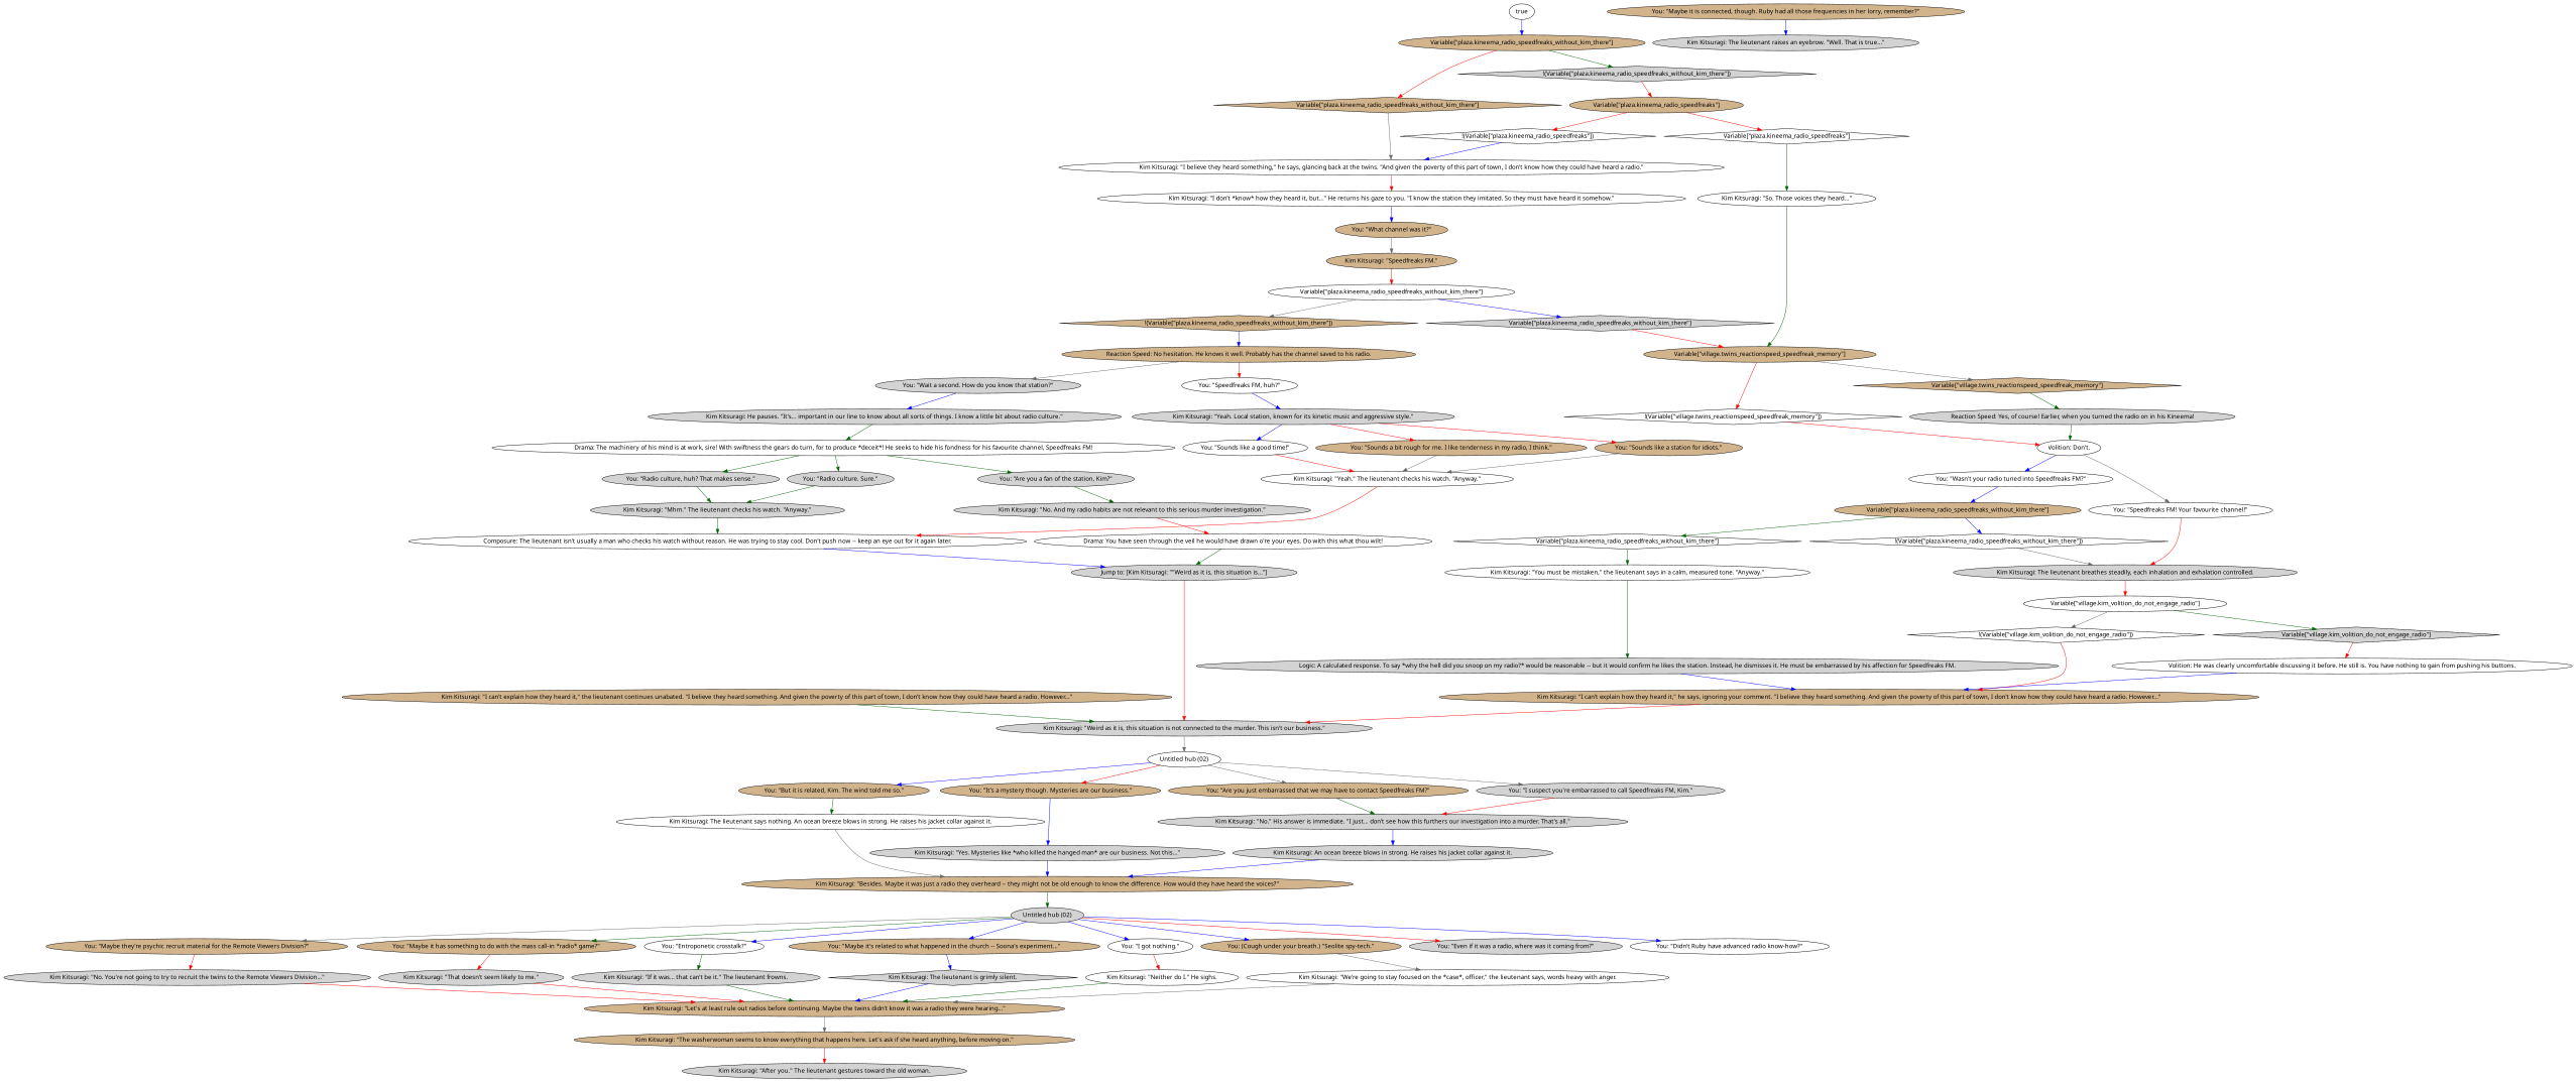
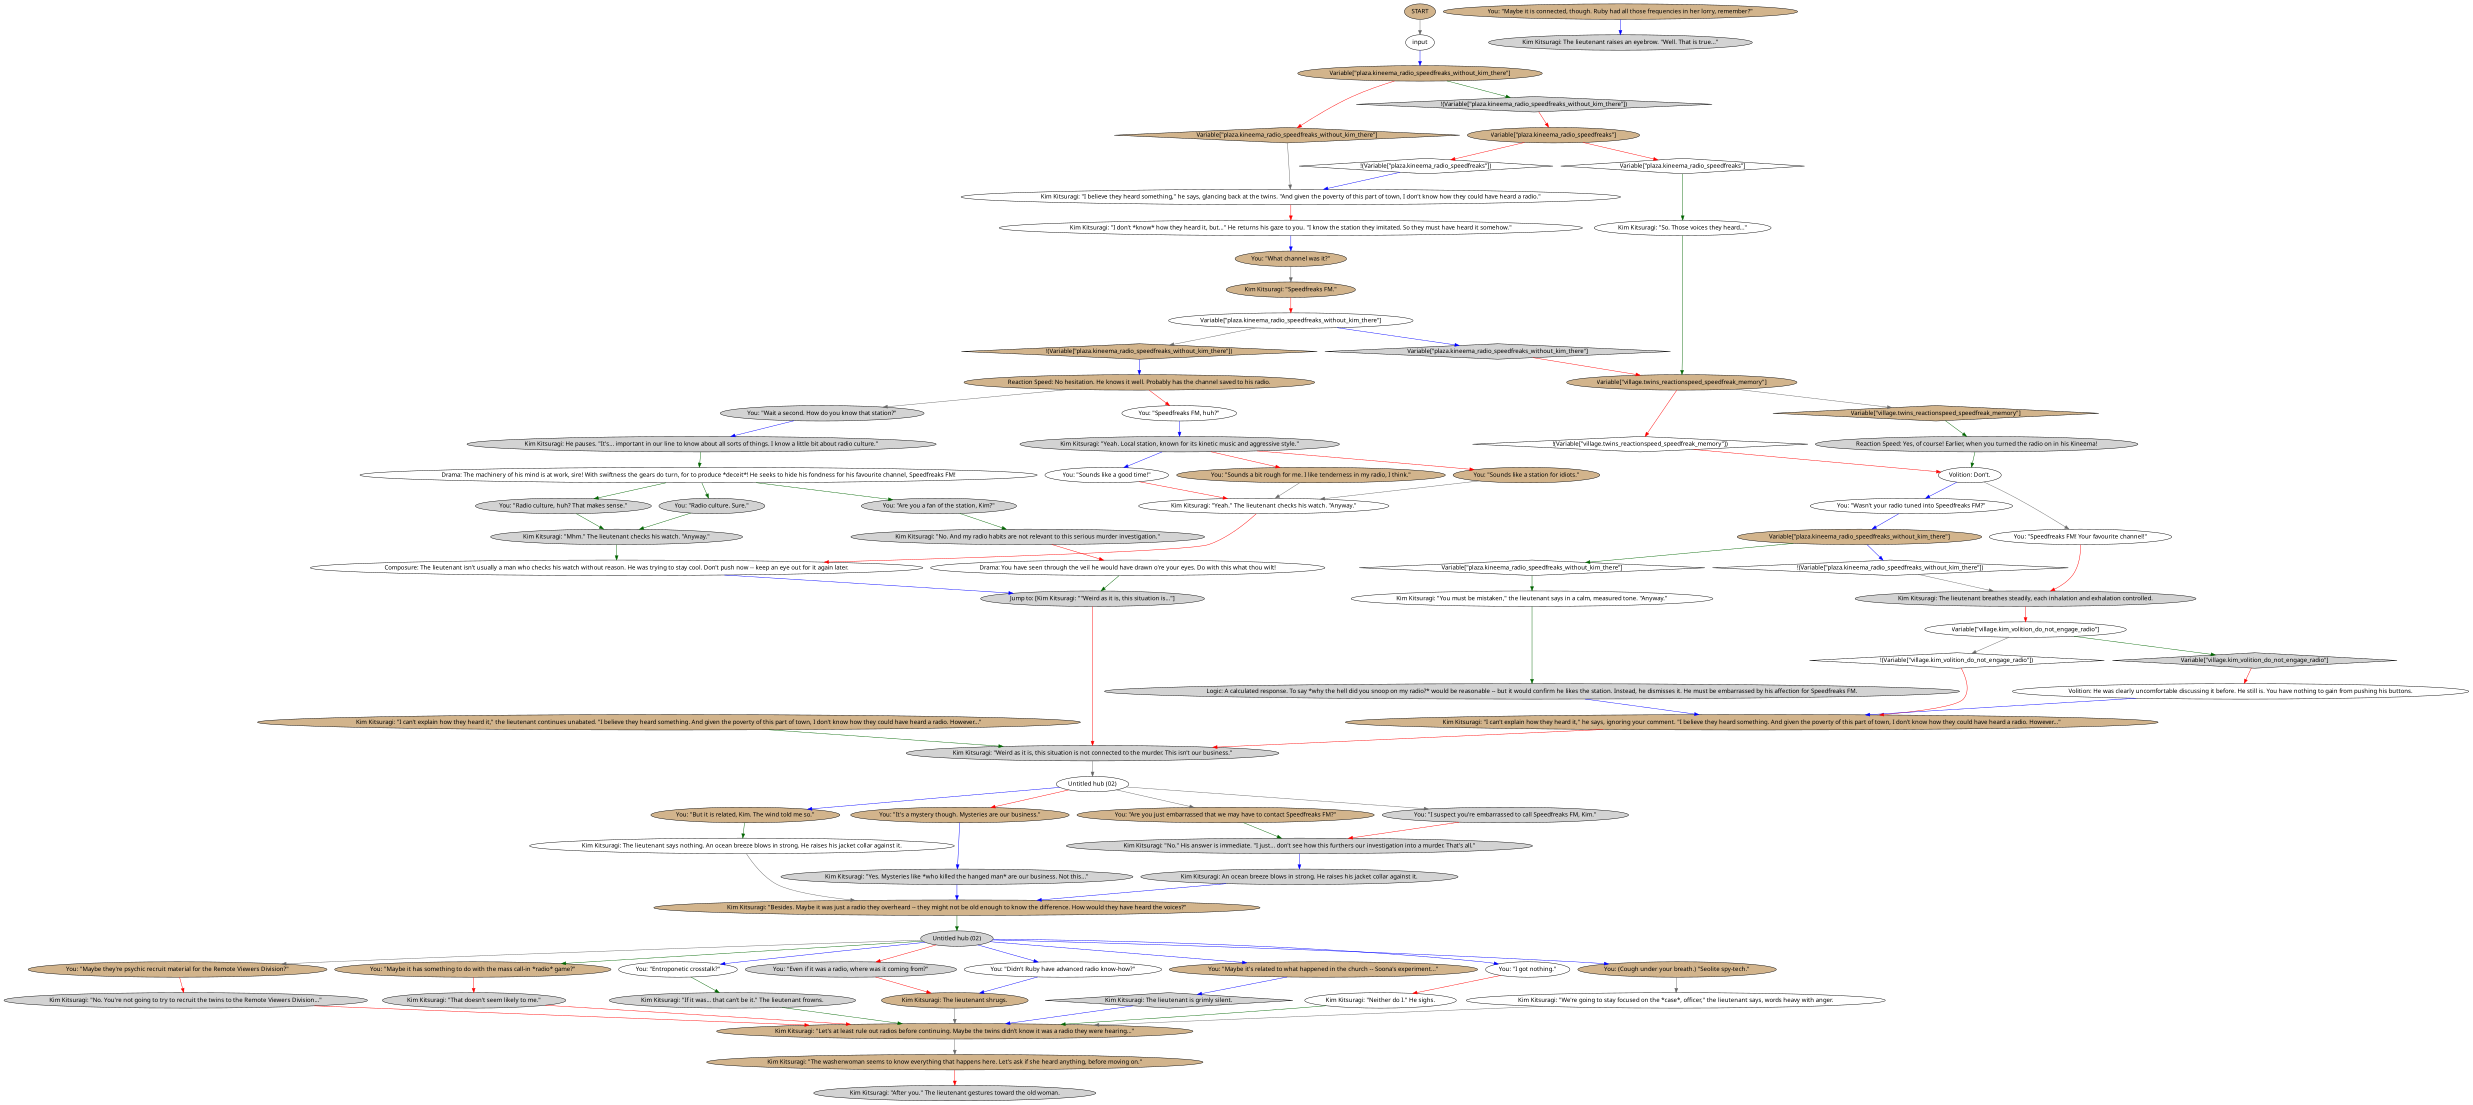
  digraph {
    fontname="Noto Sans"
    node [fillcolor=white fontname="Noto Sans" style=filled]
    edge [color=red fontname="Noto Sans"]
-   n2 [label=true]
+   n1 [fillcolor=tan label=START]
+   n2 [label=input]
    n3 [fillcolor=tan label="Variable[\"plaza.kineema_radio_speedfreaks_without_kim_there\"]"]
    n4 [fillcolor=tan label="Variable[\"plaza.kineema_radio_speedfreaks_without_kim_there\"]" shape=diamond]
    n5 [fillcolor=lightgrey label="!(Variable[\"plaza.kineema_radio_speedfreaks_without_kim_there\"])" shape=diamond]
    n6 [label="Kim Kitsuragi: \"So. Those voices they heard...\""]
    n7 [fillcolor=tan label="Variable[\"village.twins_reactionspeed_speedfreak_memory\"]"]
    n8 [fillcolor=tan label="Variable[\"village.twins_reactionspeed_speedfreak_memory\"]" shape=diamond]
    n9 [label="!(Variable[\"village.twins_reactionspeed_speedfreak_memory\"])" shape=diamond]
    n10 [fillcolor=lightgrey label="Reaction Speed: Yes, of course! Earlier, when you turned the radio on in his Kineema!"]
    n11 [label="Volition: Don't."]
    n12 [label="You: \"Speedfreaks FM! Your favourite channel!\""]
    n13 [label="You: \"Wasn't your radio tuned into Speedfreaks FM?\""]
    n14 [fillcolor=tan label="You: \"Maybe they're psychic recruit material for the Remote Viewers Division?\""]
    n15 [fillcolor=lightgrey label="Kim Kitsuragi: \"No. You're not going to try to recruit the twins to the Remote Viewers Division...\""]
    n16 [fillcolor=tan label="Kim Kitsuragi: \"Let's at least rule out radios before continuing. Maybe the twins didn't know it was a radio they were hearing...\""]
    n17 [fillcolor=tan label="You: \"Maybe it has something to do with the mass call-in *radio* game?\""]
    n18 [fillcolor=lightgrey label="Kim Kitsuragi: \"That doesn't seem likely to me.\""]
    n19 [fillcolor=tan label="Kim Kitsuragi: \"The washerwoman seems to know everything that happens here. Let's ask if she heard anything, before moving on.\""]
    n20 [label="Drama: The machinery of his mind is at work, sire! With swiftness the gears do turn, for to produce *deceit*! He seeks to hide his fondness for his favourite channel, Speedfreaks FM!"]
    n21 [fillcolor=lightgrey label="You: \"Radio culture, huh? That makes sense.\""]
    n22 [fillcolor=lightgrey label="You: \"Radio culture. Sure.\""]
    n23 [fillcolor=lightgrey label="You: \"Are you a fan of the station, Kim?\""]
    n24 [fillcolor=lightgrey label="Kim Kitsuragi: \"Mhm.\" The lieutenant checks his watch. \"Anyway.\""]
    n25 [fillcolor=lightgrey label="Kim Kitsuragi: \"No. And my radio habits are not relevant to this serious murder investigation.\""]
    n26 [fillcolor=tan label="You: \"Maybe it is connected, though. Ruby had all those frequencies in her lorry, remember?\""]
    n27 [fillcolor=lightgrey label="Kim Kitsuragi: The lieutenant raises an eyebrow. \"Well. That is true...\""]
    n28 [fillcolor=lightgrey label="Kim Kitsuragi: \"After you.\" The lieutenant gestures toward the old woman."]
    n29 [fillcolor=tan label="Variable[\"plaza.kineema_radio_speedfreaks_without_kim_there\"]"]
    n30 [label="Variable[\"plaza.kineema_radio_speedfreaks_without_kim_there\"]" shape=diamond]
    n31 [label="!(Variable[\"plaza.kineema_radio_speedfreaks_without_kim_there\"])" shape=diamond]
    n32 [label="Kim Kitsuragi: \"You must be mistaken,\" the lieutenant says in a calm, measured tone. \"Anyway.\""]
    n33 [fillcolor=lightgrey label="Kim Kitsuragi: The lieutenant breathes steadily, each inhalation and exhalation controlled."]
    n34 [fillcolor=lightgrey label="Logic: A calculated response. To say *why the hell did you snoop on my radio?* would be reasonable -- but it would confirm he likes the station. Instead, he dismisses it. He must be embarrassed by his affection for Speedfreaks FM."]
    n35 [label="Variable[\"village.kim_volition_do_not_engage_radio\"]"]
    n36 [label="Kim Kitsuragi: The lieutenant says nothing. An ocean breeze blows in strong. He raises his jacket collar against it."]
    n37 [fillcolor=tan label="Kim Kitsuragi: \"Besides. Maybe it was just a radio they overheard -- they might not be old enough to know the difference. How would they have heard the voices?\""]
    n38 [fillcolor=lightgrey label="Untitled hub (02)"]
    n39 [fillcolor=lightgrey label="Variable[\"village.kim_volition_do_not_engage_radio\"]" shape=diamond]
    n40 [label="!(Variable[\"village.kim_volition_do_not_engage_radio\"])" shape=diamond]
    n41 [fillcolor=tan label="Kim Kitsuragi: \"I can't explain how they heard it,\" the lieutenant continues unabated. \"I believe they heard something. And given the poverty of this part of town, I don't know how they could have heard a radio. However...\""]
    n42 [fillcolor=lightgrey label="Kim Kitsuragi: \"Weird as it is, this situation is not connected to the murder. This isn't our business.\""]
    n43 [label="Untitled hub (02)"]
    n44 [fillcolor=lightgrey label="Kim Kitsuragi: \"If it was... that can't be it.\" The lieutenant frowns."]
    n45 [fillcolor=lightgrey label="You: \"Even if it was a radio, where was it coming from?\""]
+   n46 [fillcolor=tan label="Kim Kitsuragi: The lieutenant shrugs."]
    n47 [fillcolor=tan label="You: \"Sounds a bit rough for me. I like tenderness in my radio, I think.\""]
    n48 [label="Kim Kitsuragi: \"Yeah.\" The lieutenant checks his watch. \"Anyway.\""]
    n49 [label="Composure: The lieutenant isn't usually a man who checks his watch without reason. He was trying to stay cool. Don't push now -- keep an eye out for it again later."]
    n50 [label="Drama: You have seen through the veil he would have drawn o're your eyes. Do with this what thou wilt!"]
    n51 [fillcolor=lightgrey label="Jump to: [Kim Kitsuragi: \"\"Weird as it is, this situation is...\"]"]
    n52 [label="Kim Kitsuragi: \"I believe they heard something,\" he says, glancing back at the twins. \"And given the poverty of this part of town, I don't know how they could have heard a radio.\""]
    n53 [fillcolor=tan label="Variable[\"plaza.kineema_radio_speedfreaks\"]"]
    n54 [label="Kim Kitsuragi: \"I don't *know* how they heard it, but...\" He returns his gaze to you. \"I know the station they imitated. So they must have heard it somehow.\""]
    n55 [label="Variable[\"plaza.kineema_radio_speedfreaks\"]" shape=diamond]
    n56 [label="!(Variable[\"plaza.kineema_radio_speedfreaks\"])" shape=diamond]
    n57 [fillcolor=tan label="You: \"Maybe it's related to what happened in the church -- Soona's experiment...\""]
    n58 [fillcolor=lightgrey label="Kim Kitsuragi: The lieutenant is grimly silent." shape=diamond]
    n59 [fillcolor=tan label="Kim Kitsuragi: \"Speedfreaks FM.\""]
    n60 [label="Variable[\"plaza.kineema_radio_speedfreaks_without_kim_there\"]"]
    n61 [fillcolor=lightgrey label="Variable[\"plaza.kineema_radio_speedfreaks_without_kim_there\"]" shape=diamond]
    n62 [fillcolor=tan label="!(Variable[\"plaza.kineema_radio_speedfreaks_without_kim_there\"])" shape=diamond]
    n63 [fillcolor=tan label="You: \"Sounds like a station for idiots.\""]
    n64 [fillcolor=tan label="Kim Kitsuragi: \"I can't explain how they heard it,\" he says, ignoring your comment. \"I believe they heard something. And given the poverty of this part of town, I don't know how they could have heard a radio. However...\""]
    n65 [label="You: \"Entroponetic crosstalk?\""]
    n66 [label="You: \"I got nothing.\""]
    n67 [label="Kim Kitsuragi: \"Neither do I.\" He sighs."]
    n68 [fillcolor=lightgrey label="You: \"Wait a second. How do you know that station?\""]
    n69 [fillcolor=lightgrey label="Kim Kitsuragi: He pauses. \"It's... important in our line to know about all sorts of things. I know a little bit about radio culture.\""]
    n70 [fillcolor=tan label="You: \"It's a mystery though. Mysteries are our business.\""]
    n71 [fillcolor=lightgrey label="Kim Kitsuragi: \"Yes. Mysteries like *who killed the hanged man* are our business. Not this...\""]
    n72 [fillcolor=lightgrey label="Kim Kitsuragi: \"No.\" His answer is immediate. \"I just... don't see how this furthers our investigation into a murder. That's all.\""]
    n73 [fillcolor=lightgrey label="Kim Kitsuragi: An ocean breeze blows in strong. He raises his jacket collar against it."]
    n74 [fillcolor=tan label="Reaction Speed: No hesitation. He knows it well. Probably has the channel saved to his radio."]
    n75 [label="You: \"Speedfreaks FM, huh?\""]
    n76 [fillcolor=lightgrey label="Kim Kitsuragi: \"Yeah. Local station, known for its kinetic music and aggressive style.\""]
    n77 [label="Kim Kitsuragi: \"We're going to stay focused on the *case*, officer,\" the lieutenant says, words heavy with anger."]
    n78 [label="You: \"Sounds like a good time!\""]
    n79 [fillcolor=tan label="You: \"Are you just embarrassed that we may have to contact Speedfreaks FM?\""]
    n80 [fillcolor=tan label="You: \"What channel was it?\""]
    n81 [label="Volition: He was clearly uncomfortable discussing it before. He still is. You have nothing to gain from pushing his buttons."]
    n82 [fillcolor=lightgrey label="You: \"I suspect you're embarrassed to call Speedfreaks FM, Kim.\""]
    n83 [fillcolor=tan label="You: (Cough under your breath.) \"Seolite spy-tech.\""]
    n84 [fillcolor=tan label="You: \"But it is related, Kim. The wind told me so.\""]
    n85 [label="You: \"Didn't Ruby have advanced radio know-how?\""]
+   n1 -> n2 [color=gray40]
    n2 -> n3 [color=blue]
    n3 -> n4
    n3 -> n5 [color=darkgreen]
    n4 -> n52 [color=gray40]
    n5 -> n53
    n6 -> n7 [color=darkgreen]
    n7 -> n8 [color=gray40]
    n7 -> n9
    n8 -> n10 [color=darkgreen]
    n9 -> n11
    n10 -> n11 [color=darkgreen]
    n11 -> n12 [color=gray40]
    n11 -> n13 [color=blue]
    n12 -> n33
    n13 -> n29 [color=blue]
    n14 -> n15
    n15 -> n16
    n16 -> n19 [color=gray40]
    n17 -> n18
    n18 -> n16
    n19 -> n28
    n20 -> n21 [color=darkgreen]
    n20 -> n22 [color=darkgreen]
    n20 -> n23 [color=darkgreen]
    n21 -> n24 [color=darkgreen]
    n22 -> n24 [color=darkgreen]
    n23 -> n25 [color=darkgreen]
    n24 -> n49 [color=darkgreen]
    n25 -> n50
    n26 -> n27 [color=blue]
    n29 -> n30 [color=darkgreen]
    n29 -> n31 [color=blue]
    n30 -> n32 [color=darkgreen]
    n31 -> n33 [color=gray40]
    n32 -> n34 [color=darkgreen]
    n33 -> n35
    n34 -> n64 [color=blue]
    n35 -> n39 [color=darkgreen]
    n35 -> n40 [color=gray40]
    n36 -> n37 [color=gray40]
    n37 -> n38 [color=darkgreen]
    n38 -> n14 [color=gray40]
    n38 -> n17 [color=darkgreen]
    n38 -> n45
    n38 -> n57 [color=blue]
    n38 -> n65 [color=blue]
    n38 -> n66 [color=blue]
    n38 -> n83 [color=blue]
    n38 -> n85 [color=blue]
    n39 -> n81
    n40 -> n64
    n41 -> n42 [color=darkgreen]
    n42 -> n43 [color=gray40]
    n43 -> n70
    n43 -> n79 [color=gray40]
    n43 -> n82 [color=gray40]
    n43 -> n84 [color=blue]
    n44 -> n16 [color=darkgreen]
+   n45 -> n46
+   n46 -> n16 [color=gray40]
    n47 -> n48 [color=gray40]
    n48 -> n49
    n49 -> n51 [color=blue]
    n50 -> n51 [color=darkgreen]
    n51 -> n42
    n52 -> n54
    n53 -> n55
    n53 -> n56
    n54 -> n80 [color=blue]
    n55 -> n6 [color=darkgreen]
    n56 -> n52 [color=blue]
    n57 -> n58 [color=blue]
    n58 -> n16 [color=blue]
    n59 -> n60
    n60 -> n61 [color=blue]
    n60 -> n62 [color=gray40]
    n61 -> n7
    n62 -> n74 [color=blue]
    n63 -> n48 [color=gray40]
    n64 -> n42
    n65 -> n44 [color=darkgreen]
    n66 -> n67
    n67 -> n16 [color=darkgreen]
    n68 -> n69 [color=blue]
    n69 -> n20 [color=darkgreen]
    n70 -> n71 [color=blue]
    n71 -> n37 [color=blue]
    n72 -> n73 [color=blue]
    n73 -> n37 [color=blue]
    n74 -> n68 [color=gray40]
    n74 -> n75
    n75 -> n76 [color=blue]
    n76 -> n47
    n76 -> n63
    n76 -> n78 [color=blue]
    n77 -> n16 [color=gray40]
    n78 -> n48
    n79 -> n72 [color=darkgreen]
    n80 -> n59 [color=gray40]
    n81 -> n64 [color=blue]
    n82 -> n72
    n83 -> n77 [color=gray40]
    n84 -> n36 [color=darkgreen]
+   n85 -> n46 [color=blue]
  }
